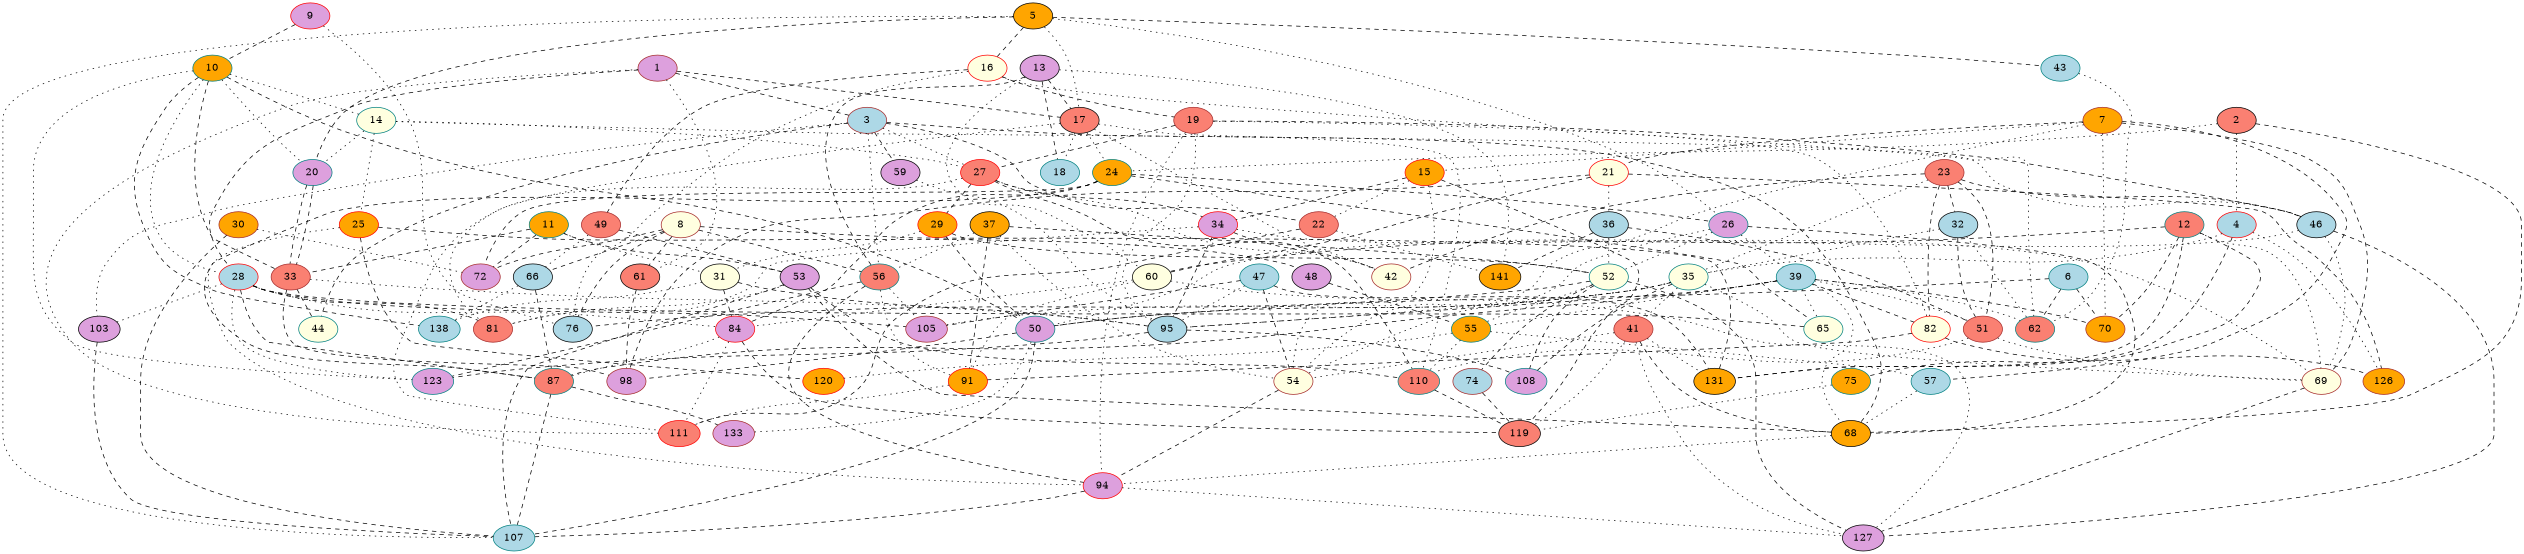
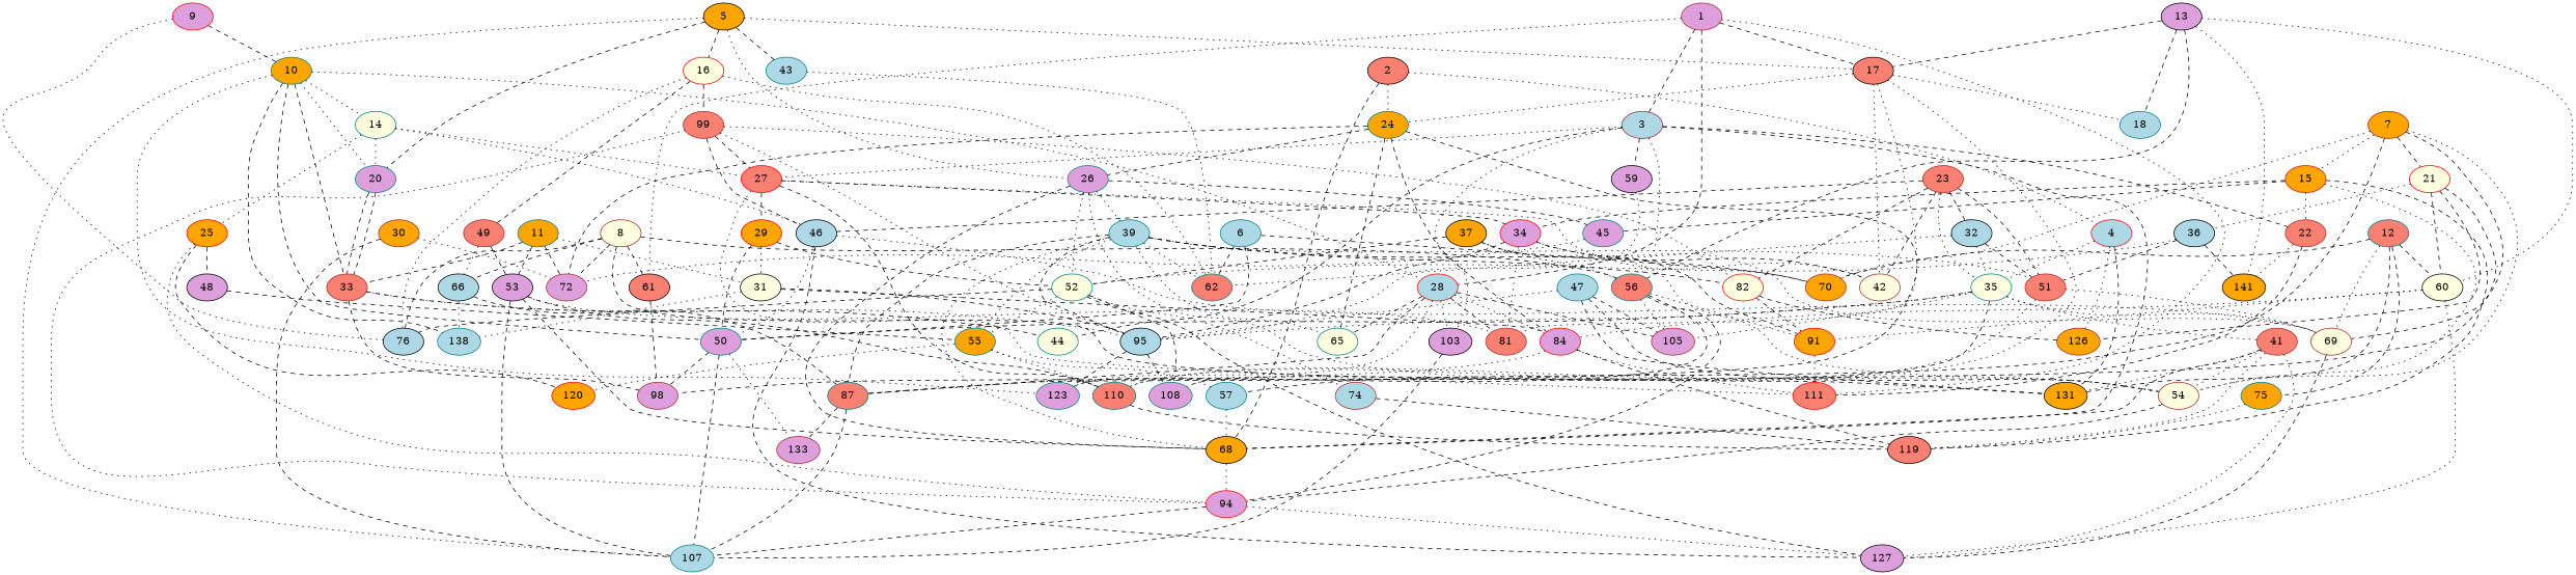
  graph {
    node [color=teal fillcolor=plum style=filled]
    edge [style=dashed]
    1 [color=brown super="+88"]
    3 [color=brown fillcolor=lightblue super="+130"]
    17 [color=black fillcolor=salmon super="+134"]
    28 [color=red fillcolor=lightblue super="+90"]
    61 [color=black fillcolor=salmon]
    111 [color=red fillcolor=salmon super="+117"]
    68 [color=black fillcolor=orange super="+121"]
    22 [color=brown fillcolor=salmon]
    27 [color=red fillcolor=salmon super="+106"]
    44 [fillcolor=lightyellow]
    56 [fillcolor=salmon super="+58"]
    59 [color=black]
    103 [color=black]
    24 [fillcolor=orange super="+40"]
    18 [fillcolor=lightblue]
    42 [color=brown fillcolor=lightyellow super="+73"]
    81 [color=brown fillcolor=salmon]
    110 [fillcolor=salmon super="+142"]
    123 [super="+144"]
    65 [fillcolor=lightyellow super="+129"]
    84 [color=red super="+93"]
    87 [fillcolor=salmon super="+97"]
    105 [color=brown super="+128"]
    98 [color=brown]
    4 [color=red fillcolor=lightblue super="+64"]
    35 [fillcolor=lightyellow super="+100"]
    126 [color=brown fillcolor=orange]
    131 [color=black fillcolor=orange]
    2 [color=black fillcolor=salmon]
    26 [super="+38"]
    72 [color=brown]
    94 [color=red super="+118"]
    141 [color=black fillcolor=orange]
    34 [color=red super="+132"]
    29 [color=red fillcolor=orange]
    91 [color=red fillcolor=orange super="+139"]
    95 [color=black fillcolor=lightblue super="+101"]
    107 [fillcolor=lightblue]
    50 [super="+140"]
    69 [color=brown fillcolor=lightyellow super="+116"]
    41 [color=brown fillcolor=salmon super="+109"]
    108
    5 [color=black fillcolor=orange super="+112"]
    16 [color=red fillcolor=lightyellow super="+83"]
    20 [super="+67"]
    43 [fillcolor=lightblue]
    62 [fillcolor=salmon super="+63"]
    76 [color=black fillcolor=lightblue]
-   19 [color=brown fillcolor=salmon super="+78"]
+   19 [color=brown fillcolor=salmon super="+78" label=99]
    49 [color=brown fillcolor=salmon]
    33 [color=brown fillcolor=salmon super="+114"]
    54 [color=brown fillcolor=lightyellow super="+115"]
+   45 [super="+113"]
    39 [fillcolor=lightblue super="+99"]
    52 [fillcolor=lightyellow super="+89"]
    133 [color=brown]
    6 [fillcolor=lightblue]
    70 [color=brown fillcolor=orange super="+92"]
    7 [color=brown fillcolor=orange super="+80"]
    15 [color=red fillcolor=orange super="+124"]
    21 [color=red fillcolor=lightyellow super="+143"]
    57 [fillcolor=lightblue]
    119 [color=black fillcolor=salmon]
    60 [color=black fillcolor=lightyellow]
    36 [color=black fillcolor=lightblue]
    127 [color=black super="+137"]
    8 [color=brown fillcolor=lightyellow super="+125"]
    66 [color=black fillcolor=lightblue]
    138 [fillcolor=lightblue]
    10 [fillcolor=orange super="+122"]
    14 [fillcolor=lightyellow]
    9 [color=red]
    25 [color=red fillcolor=orange]
    46 [color=black fillcolor=lightblue]
    11 [fillcolor=orange super="+104"]
    31 [color=black fillcolor=lightyellow super="+136"]
    53 [color=black super="+79"]
    12 [fillcolor=salmon super="+77"]
    75 [fillcolor=orange]
    13 [color=black]
    48 [color=black]
    120 [color=red fillcolor=orange]
    82 [color=red fillcolor=lightyellow]
    51 [color=brown fillcolor=salmon super="+135"]
    23 [color=brown fillcolor=salmon super="+85"]
    32 [color=black fillcolor=lightblue super="+86"]
    55 [fillcolor=orange super="+102"]
    74 [color=brown fillcolor=lightblue]
    30 [color=brown fillcolor=orange]
    37 [color=black fillcolor=orange]
    47 [fillcolor=lightblue super="+71"]
    1 -- 3
    1 -- 17
    1 -- 28
    1 -- 61 [style=dotted]
    1 -- 111 [style=dotted]
    3 -- 68
    3 -- 22
    3 -- 27 [style=dotted]
    3 -- 44
    3 -- 56 [style=dotted]
    3 -- 59
    3 -- 103 [style=dotted]
    17 -- 24 [style=dotted]
    17 -- 18 [style=dotted]
    17 -- 42 [style=dotted]
    17 -- 81 [style=dotted]
    17 -- 110 [style=dotted]
    28 -- 103 [style=dotted]
    28 -- 81
    28 -- 123 [style=dotted]
    28 -- 65
    28 -- 84 [style=dotted]
    28 -- 87
    28 -- 105
    61 -- 98
    68 -- 94 [style=dotted]
    22 -- 111
    22 -- 141 [style=dotted]
    27 -- 111 [style=dotted]
    27 -- 42 [style=dotted]
    27 -- 110
    27 -- 34
    27 -- 29
    56 -- 123
    56 -- 105 [style=dotted]
    56 -- 94
    56 -- 91 [style=dotted]
    59 -- 95 [style=dotted]
    103 -- 107
    24 -- 65
    24 -- 84
    24 -- 87
    24 -- 26
    24 -- 72
    110 -- 119
    84 -- 111 [style=dotted]
    84 -- 87 [style=dotted]
    84 -- 119
    87 -- 107
    87 -- 133
    4 -- 35 [style=dotted]
    4 -- 126 [style=dotted]
    4 -- 131
    35 -- 105 [style=dotted]
    35 -- 95 [style=dotted]
    35 -- 50
    35 -- 69 [style=dotted]
    35 -- 41 [style=dotted]
    35 -- 108
    2 -- 68
    2 -- 24 [style=dotted]
    2 -- 4 [style=dotted]
    26 -- 68
    26 -- 54 [style=dotted]
+   26 -- 45
    26 -- 39 [style=dotted]
    26 -- 52 [style=dotted]
    94 -- 107
    94 -- 127 [style=dotted]
    34 -- 42
    34 -- 81 [style=dotted]
    34 -- 95
    34 -- 69 [style=dotted]
    29 -- 50
    29 -- 52
    29 -- 31 [style=dotted]
    91 -- 111 [style=dotted]
    95 -- 123
    95 -- 108
    50 -- 98
    50 -- 107
    50 -- 133 [style=dotted]
    69 -- 127
    41 -- 68
    41 -- 131 [style=dotted]
    41 -- 54 [style=dotted]
    41 -- 119 [style=dotted]
    41 -- 127 [style=dotted]
    5 -- 17 [style=dotted]
    5 -- 26 [style=dotted]
    5 -- 107 [style=dotted]
    5 -- 16
    5 -- 20
    5 -- 43
    16 -- 62 [style=dotted]
    16 -- 76 [style=dotted]
    16 -- 19
    16 -- 49
    20 -- 33
    20 -- 33
    43 -- 62 [style=dotted]
    19 -- 27
    19 -- 94 [style=dotted]
    19 -- 95 [style=dotted]
    19 -- 46
    19 -- 82 [style=dotted]
    49 -- 66 [style=dotted]
    49 -- 53
    33 -- 44
    33 -- 98
    33 -- 95 [style=dotted]
    54 -- 94
+   45 -- 72 [style=dotted]
    39 -- 68 [style=dotted]
    39 -- 65 [style=dotted]
    39 -- 87
    39 -- 95
    39 -- 62 [style=dotted weight=2]
    39 -- 70
    39 -- 82
    39 -- 51 [style=dotted]
    39 -- 55 [style=dotted]
    52 -- 108
    52 -- 76 [weight=2]
    52 -- 127
    52 -- 55 [style=dotted]
-   52 -- 74
+   52 -- 74 [style=dotted]
    6 -- 50
    6 -- 62
    6 -- 70
    7 -- 69
    7 -- 54 [style=dotted]
    7 -- 70 [style=dotted]
    7 -- 15 [style=dotted]
    7 -- 21
    7 -- 57
    15 -- 22 [style=dotted]
    15 -- 34
    15 -- 54 [style=dotted]
+   15 -- 45
    15 -- 119
    21 -- 98
    21 -- 126
    21 -- 60
    21 -- 36 [style=dotted]
    57 -- 68 [style=dotted]
    60 -- 84 [style=dotted]
    60 -- 91 [style=dotted]
    60 -- 127 [style=dotted]
    36 -- 141
    36 -- 52 [style=dotted]
    36 -- 51
    8 -- 61
    8 -- 56
    8 -- 131
    8 -- 72
    8 -- 76
    8 -- 66
    66 -- 87
    66 -- 138 [style=dotted]
    10 -- 28 [style=dotted]
    10 -- 123 [style=dotted]
    10 -- 50
    10 -- 20 [style=dotted]
    10 -- 33
    10 -- 138
    10 -- 14 [style=dotted]
    14 -- 27 [style=dotted]
    14 -- 20 [style=dotted]
    14 -- 25 [style=dotted]
    14 -- 46 [style=dotted]
    9 -- 76 [style=dotted]
    9 -- 10
    25 -- 94 [style=dotted]
    25 -- 48
    25 -- 120
    46 -- 50 [style=dotted]
    46 -- 69 [style=dotted]
    46 -- 127
    11 -- 72
    11 -- 33
    11 -- 31 [style=dotted]
    11 -- 53
    31 -- 84
    31 -- 95
    31 -- 138 [style=dotted]
    53 -- 68
    53 -- 81 [style=dotted]
    53 -- 110
    53 -- 107
    12 -- 131
    12 -- 69 [style=dotted weight=2]
    12 -- 70
    12 -- 60
    12 -- 75
    75 -- 119 [style=dotted]
    13 -- 17
    13 -- 56
    13 -- 18
    13 -- 141 [style=dotted]
    13 -- 60 [style=dotted]
    48 -- 55
    82 -- 126
    82 -- 91
    51 -- 110 [style=dotted]
    51 -- 69 [style=dotted]
    23 -- 42
    23 -- 35 [style=dotted]
    23 -- 46
    23 -- 82
    23 -- 51
    23 -- 32
    32 -- 35 [style=dotted]
    32 -- 62 [style=dotted]
    32 -- 51
    55 -- 110 [style=dotted]
    55 -- 57 [style=dotted]
    55 -- 120 [style=dotted]
    74 -- 119
    30 -- 72 [style=dotted]
    30 -- 107
    37 -- 56 [style=dotted]
    37 -- 91
    37 -- 54 [style=dotted]
    37 -- 52
    47 -- 105
    47 -- 131
    47 -- 95 [style=dotted]
    47 -- 54
  }
